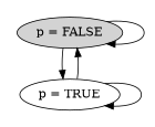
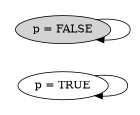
  strict digraph {
    nodesep=0.35
    edge [color=black fontcolor=black]
    n1 [label="p = FALSE" style=filled]
    n2 [label="p = TRUE"]
    subgraph cluster_1 {
      color=white
      subgraph sub_2 {
        color=white
        rank=same
        n1
      }
      subgraph sub_3 {
        color=white
        rank=same
        n2
      }
    }
    n1 -> n1
-   n1 -> n2
-   n2 -> n1
    n2 -> n2
  }
